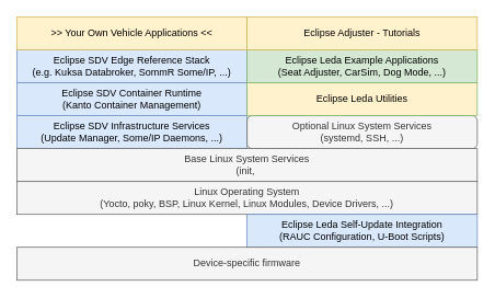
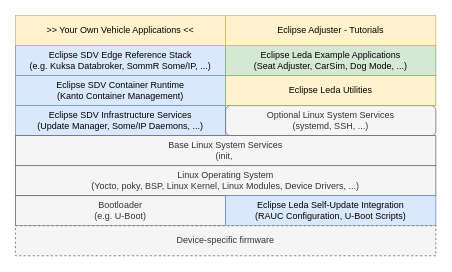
  <mxCell id="0" />
  <mxCell id="1" parent="0" />
  <mxCell id="2" value="Linux Operating System&lt;br&gt;(Yocto, poky, BSP, Linux Kernel, Linux Modules, Device Drivers, ...)" style="rounded=0;whiteSpace=wrap;html=1;fillColor=#f5f5f5;fontColor=#333333;strokeColor=#666666;" vertex="1" parent="1"><mxGeometry x="20" y="220" width="560" height="40" as="geometry" /></mxCell>
  <mxCell id="3" value="Eclipse SDV Infrastructure Services&lt;br&gt;(Update Manager, Some/IP Daemons, ...)" style="rounded=0;whiteSpace=wrap;html=1;fillColor=#dae8fc;strokeColor=#6c8ebf;" vertex="1" parent="1"><mxGeometry x="20" y="140" width="280" height="40" as="geometry" /></mxCell>
  <mxCell id="4" value="Optional Linux System Services&lt;br&gt;(systemd, SSH, ...)" style="whiteSpace=wrap;html=1;fillColor=#f5f5f5;fontColor=#333333;strokeColor=#666666;rounded=1;" vertex="1" parent="1"><mxGeometry x="300" y="140" width="280" height="40" as="geometry" /></mxCell>
+ <mxCell id="5" value="Bootloader&lt;br&gt;(e.g. U-Boot)" style="rounded=0;whiteSpace=wrap;html=1;fillColor=#f5f5f5;fontColor=#333333;strokeColor=#666666;" vertex="1" parent="1"><mxGeometry x="20" y="260" width="280" height="40" as="geometry" /></mxCell>
  <mxCell id="6" value="Eclipse Leda Self-Update Integration&lt;br&gt;(RAUC Configuration, U-Boot Scripts)" style="rounded=0;whiteSpace=wrap;html=1;fillColor=#dae8fc;strokeColor=#6c8ebf;" vertex="1" parent="1"><mxGeometry x="300" y="260" width="280" height="40" as="geometry" /></mxCell>
- <mxCell id="7" value="Device-specific firmware" style="rounded=0;whiteSpace=wrap;html=1;fillColor=#f5f5f5;fontColor=#333333;strokeColor=#666666;" vertex="1" parent="1"><mxGeometry x="20" y="300" width="560" height="40" as="geometry" /></mxCell>
+ <mxCell id="7" value="Device-specific firmware" style="rounded=0;whiteSpace=wrap;html=1;fillColor=#f5f5f5;fontColor=#333333;strokeColor=#666666;dashed=1;" vertex="1" parent="1"><mxGeometry x="20" y="300" width="560" height="40" as="geometry" /></mxCell>
  <mxCell id="8" value="Eclipse SDV Container Runtime&lt;br&gt;(Kanto Container Management)" style="rounded=0;whiteSpace=wrap;html=1;fillColor=#dae8fc;strokeColor=#6c8ebf;" vertex="1" parent="1"><mxGeometry x="20" y="100" width="280" height="40" as="geometry" /></mxCell>
  <mxCell id="9" value="Eclipse Leda Utilities" style="rounded=0;whiteSpace=wrap;html=1;fillColor=#fff2cc;strokeColor=#82b366;" vertex="1" parent="1"><mxGeometry x="300" y="100" width="280" height="40" as="geometry" /></mxCell>
  <mxCell id="10" value="Eclipse SDV Edge Reference Stack&lt;br&gt;(e.g. Kuksa Databroker, SommR Some/IP, ...)" style="rounded=0;whiteSpace=wrap;html=1;fillColor=#dae8fc;strokeColor=#6c8ebf;" vertex="1" parent="1"><mxGeometry x="20" y="60" width="280" height="40" as="geometry" /></mxCell>
  <mxCell id="11" value="Eclipse Leda Example Applications&lt;br&gt;(Seat Adjuster, CarSim, Dog Mode, ...)" style="rounded=0;whiteSpace=wrap;html=1;fillColor=#d5e8d4;strokeColor=#82b366;" vertex="1" parent="1"><mxGeometry x="300" y="60" width="280" height="40" as="geometry" /></mxCell>
  <mxCell id="12" value="&amp;gt;&amp;gt; Your Own Vehicle Applications &amp;lt;&amp;lt;" style="rounded=0;whiteSpace=wrap;html=1;fillColor=#fff2cc;strokeColor=#d6b656;" vertex="1" parent="1"><mxGeometry x="20" y="20" width="280" height="40" as="geometry" /></mxCell>
  <mxCell id="13" value="Base Linux System Services&lt;br&gt;(init,&amp;nbsp;" style="rounded=0;whiteSpace=wrap;html=1;fillColor=#f5f5f5;fontColor=#333333;strokeColor=#666666;" vertex="1" parent="1"><mxGeometry x="20" y="180" width="560" height="40" as="geometry" /></mxCell>
  <mxCell id="14" value="Eclipse Adjuster - Tutorials" style="rounded=0;whiteSpace=wrap;html=1;fillColor=#fff2cc;strokeColor=#d6b656;" vertex="1" parent="1"><mxGeometry x="300" y="20" width="280" height="40" as="geometry" /></mxCell>
